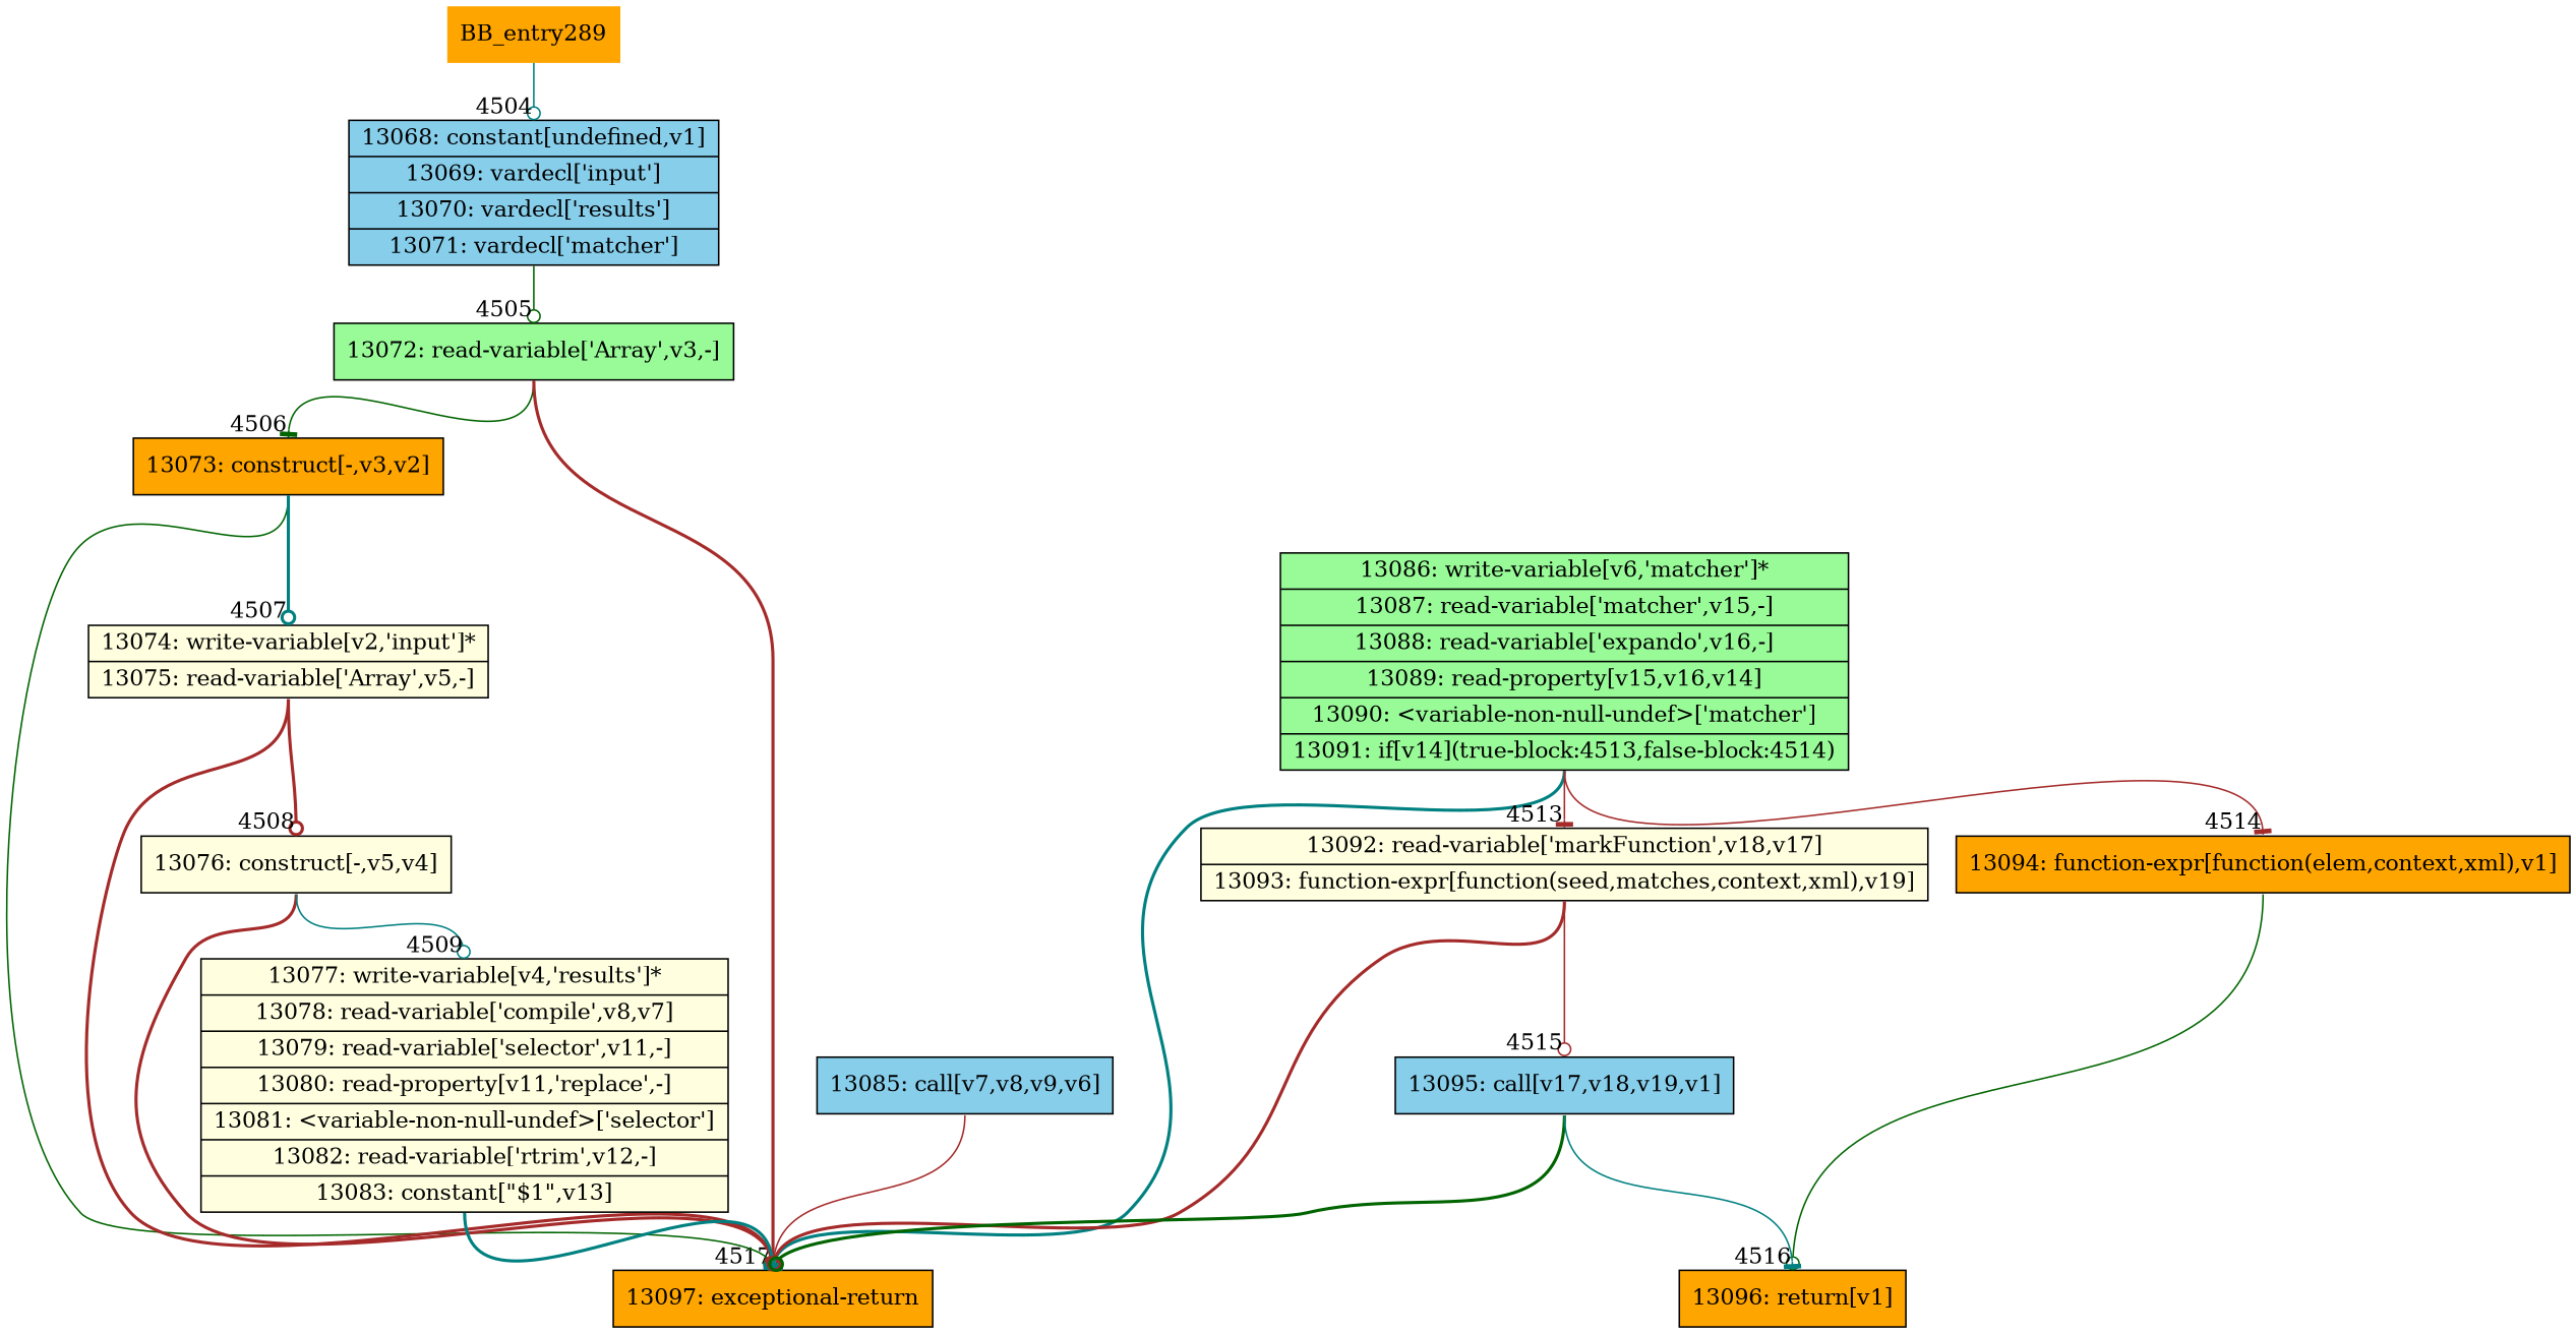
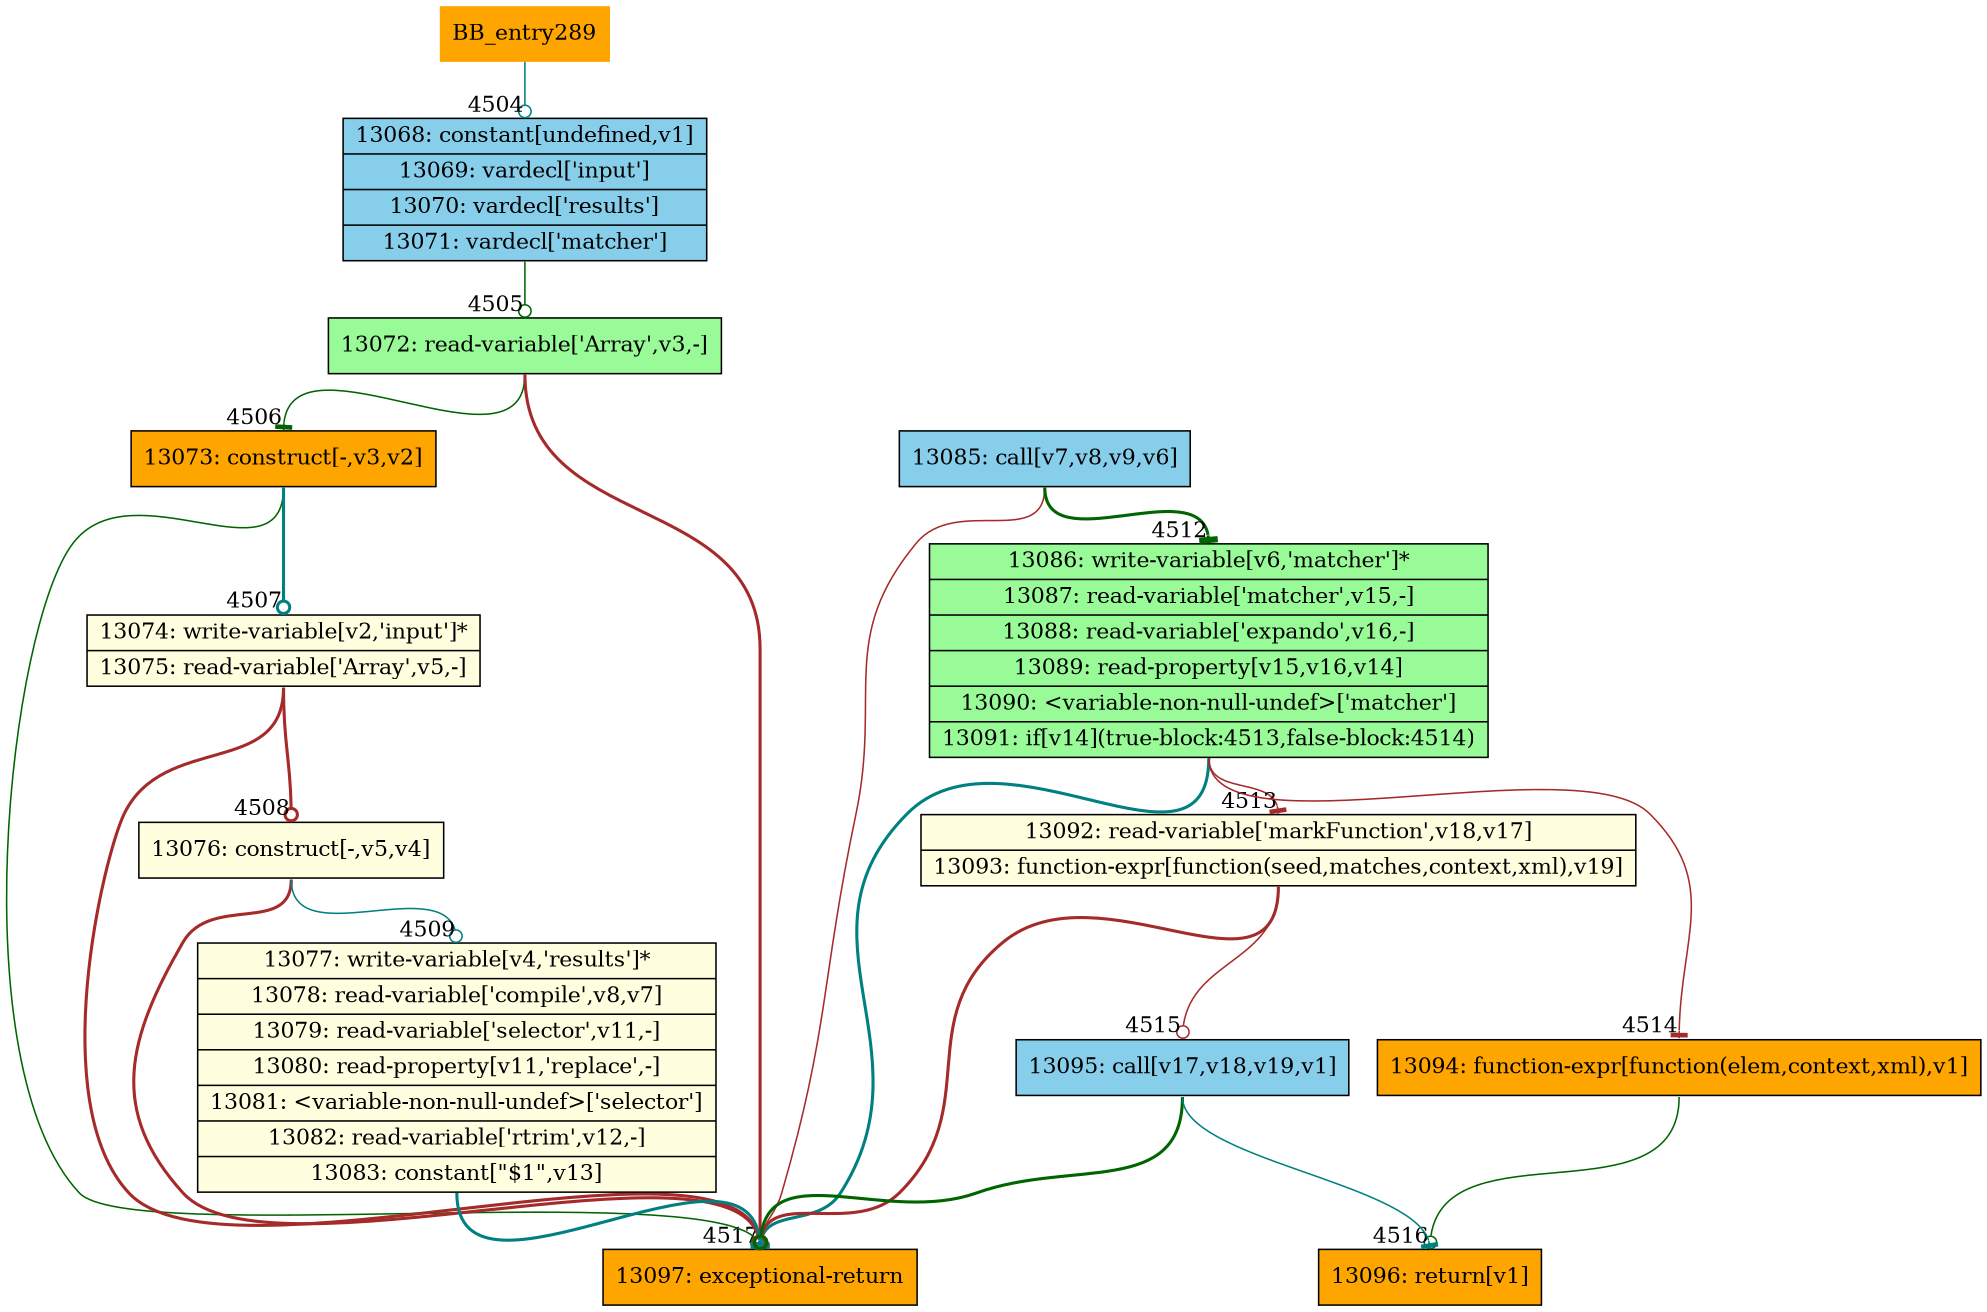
  digraph {
    rankdir=TD
    node [fillcolor=orange shape=record style=filled]
    edge [arrowhead=odot color=brown headport=n style=solid tailport=s]
    BB_entry289 [shape=none]
    n2 [fillcolor=skyblue label="{13068: constant[undefined,v1]|13069: vardecl['input']|13070: vardecl['results']|13071: vardecl['matcher']}"]
    n3 [fillcolor=palegreen label="{13072: read-variable['Array',v3,-]}"]
    n4 [label="{13073: construct[-,v3,v2]}"]
    n5 [label="{13097: exceptional-return}"]
    n6 [fillcolor=lightyellow label="{13074: write-variable[v2,'input']*|13075: read-variable['Array',v5,-]}"]
    n7 [fillcolor=lightyellow label="{13076: construct[-,v5,v4]}"]
    n8 [fillcolor=lightyellow label="{13077: write-variable[v4,'results']*|13078: read-variable['compile',v8,v7]|13079: read-variable['selector',v11,-]|13080: read-property[v11,'replace',-]|13081: \<variable-non-null-undef\>['selector']|13082: read-variable['rtrim',v12,-]|13083: constant[\"$1\",v13]}"]
    n9 [fillcolor=skyblue label="{13085: call[v7,v8,v9,v6]}"]
    n10 [fillcolor=palegreen label="{13086: write-variable[v6,'matcher']*|13087: read-variable['matcher',v15,-]|13088: read-variable['expando',v16,-]|13089: read-property[v15,v16,v14]|13090: \<variable-non-null-undef\>['matcher']|13091: if[v14](true-block:4513,false-block:4514)}"]
    n11 [fillcolor=lightyellow label="{13092: read-variable['markFunction',v18,v17]|13093: function-expr[function(seed,matches,context,xml),v19]}"]
    n12 [label="{13094: function-expr[function(elem,context,xml),v1]}"]
    n13 [fillcolor=skyblue label="{13095: call[v17,v18,v19,v1]}"]
    n14 [label="{13096: return[v1]}"]
    BB_entry289 -> n2 [color=teal headlabel="    4504"]
    n2 -> n3 [color=darkgreen headlabel="      4505"]
    n3 -> n4 [arrowhead=tee color=darkgreen headlabel="      4506"]
    n3 -> n5 [arrowhead=tee headlabel="      4517" style=bold]
    n4 -> n5 [color=darkgreen]
    n4 -> n6 [color=teal headlabel="      4507" style=bold]
    n6 -> n5 [style=bold]
    n6 -> n7 [headlabel="      4508" style=bold]
    n7 -> n5 [style=bold]
    n7 -> n8 [color=teal headlabel="      4509"]
    n8 -> n5 [arrowhead=tee color=teal style=bold]
    n9 -> n5
+   n9 -> n10 [arrowhead=tee color=darkgreen headlabel="      4512" style=bold]
    n10 -> n5 [arrowhead=tee color=teal style=bold]
    n10 -> n11 [arrowhead=tee headlabel="      4513"]
    n10 -> n12 [arrowhead=tee headlabel="      4514"]
    n11 -> n5 [style=bold]
    n11 -> n13 [headlabel="      4515"]
    n12 -> n14 [color=darkgreen headlabel="      4516"]
    n13 -> n5 [color=darkgreen style=bold]
    n13 -> n14 [arrowhead=tee color=teal]
  }
